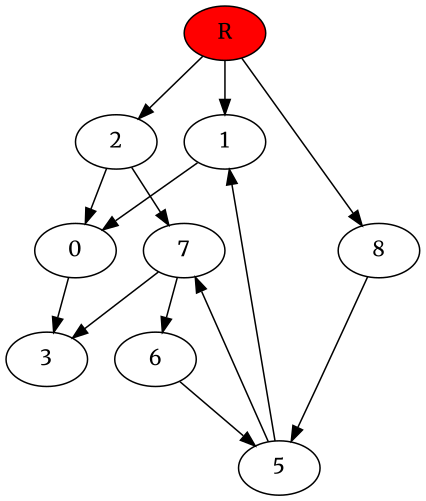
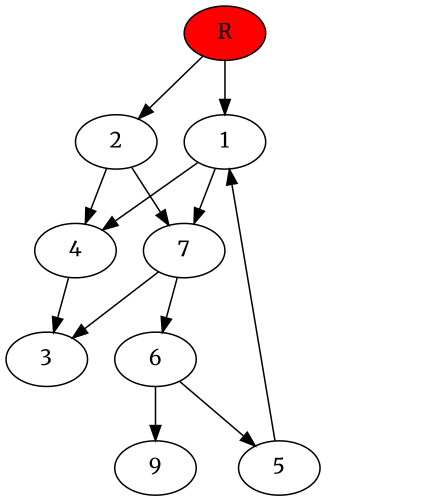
  digraph {
    fontname=Merriweather
    node [fontname=Merriweather]
    edge [fontname=Merriweather]
    1
-   4 [label=0]
+   4
    7
    3
    6
    2
    5
-   8
+   9
    R [fillcolor="#ff0000" style=filled]
    1 -> 4
-   5 -> 7
+   1 -> 7
    4 -> 3
    7 -> 3
    7 -> 6
    6 -> 5
+   6 -> 9
    2 -> 4
    2 -> 7
    5 -> 1
-   8 -> 5
    R -> 1
    R -> 2
-   R -> 8
  }
